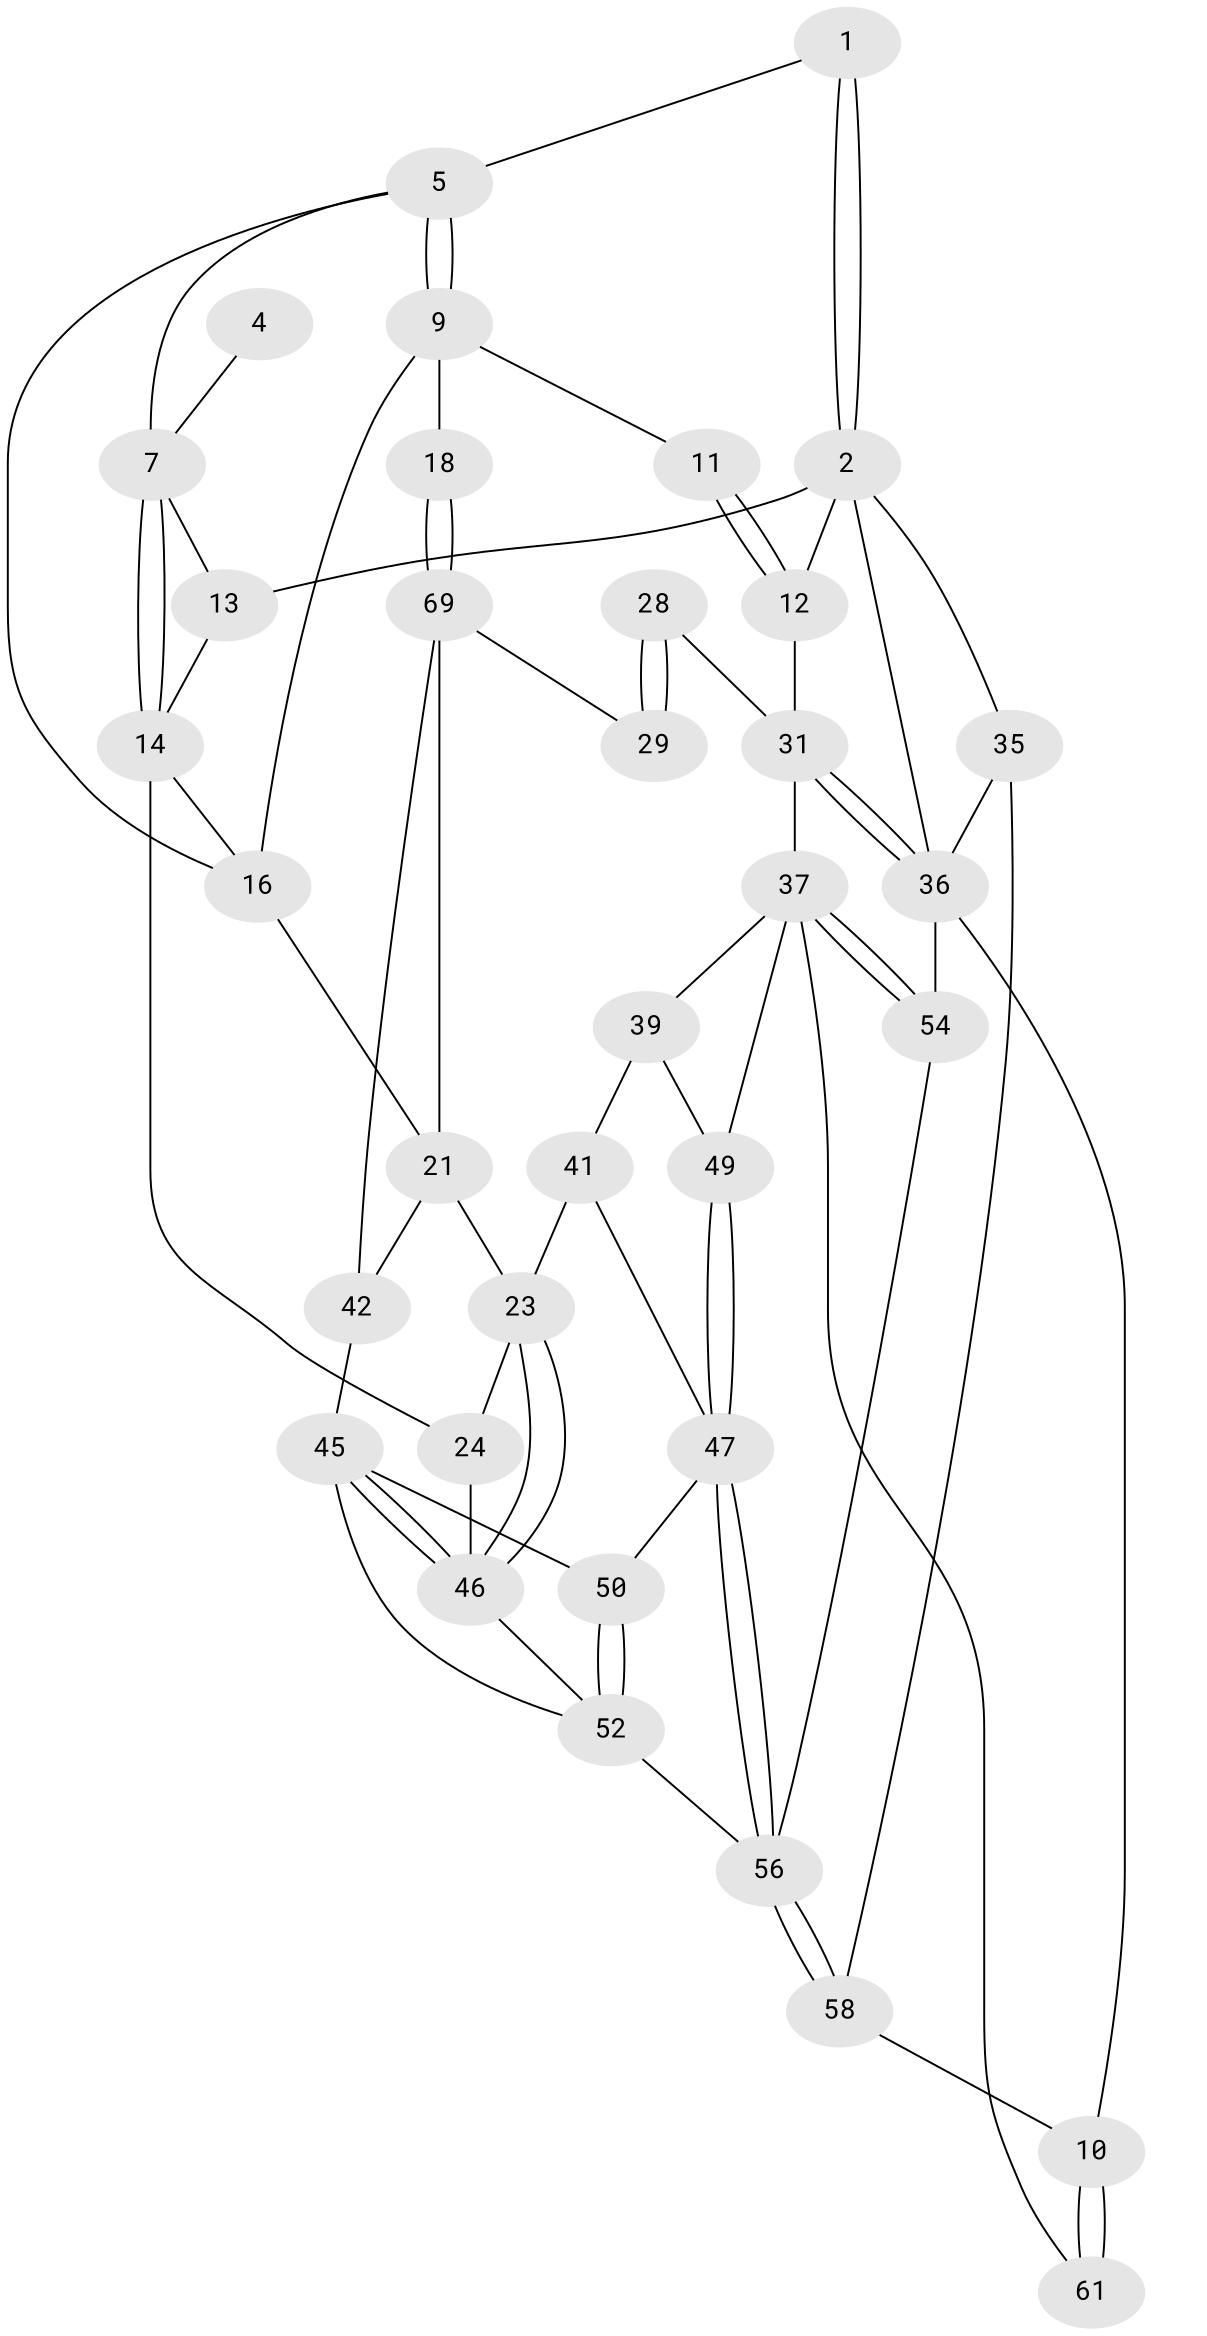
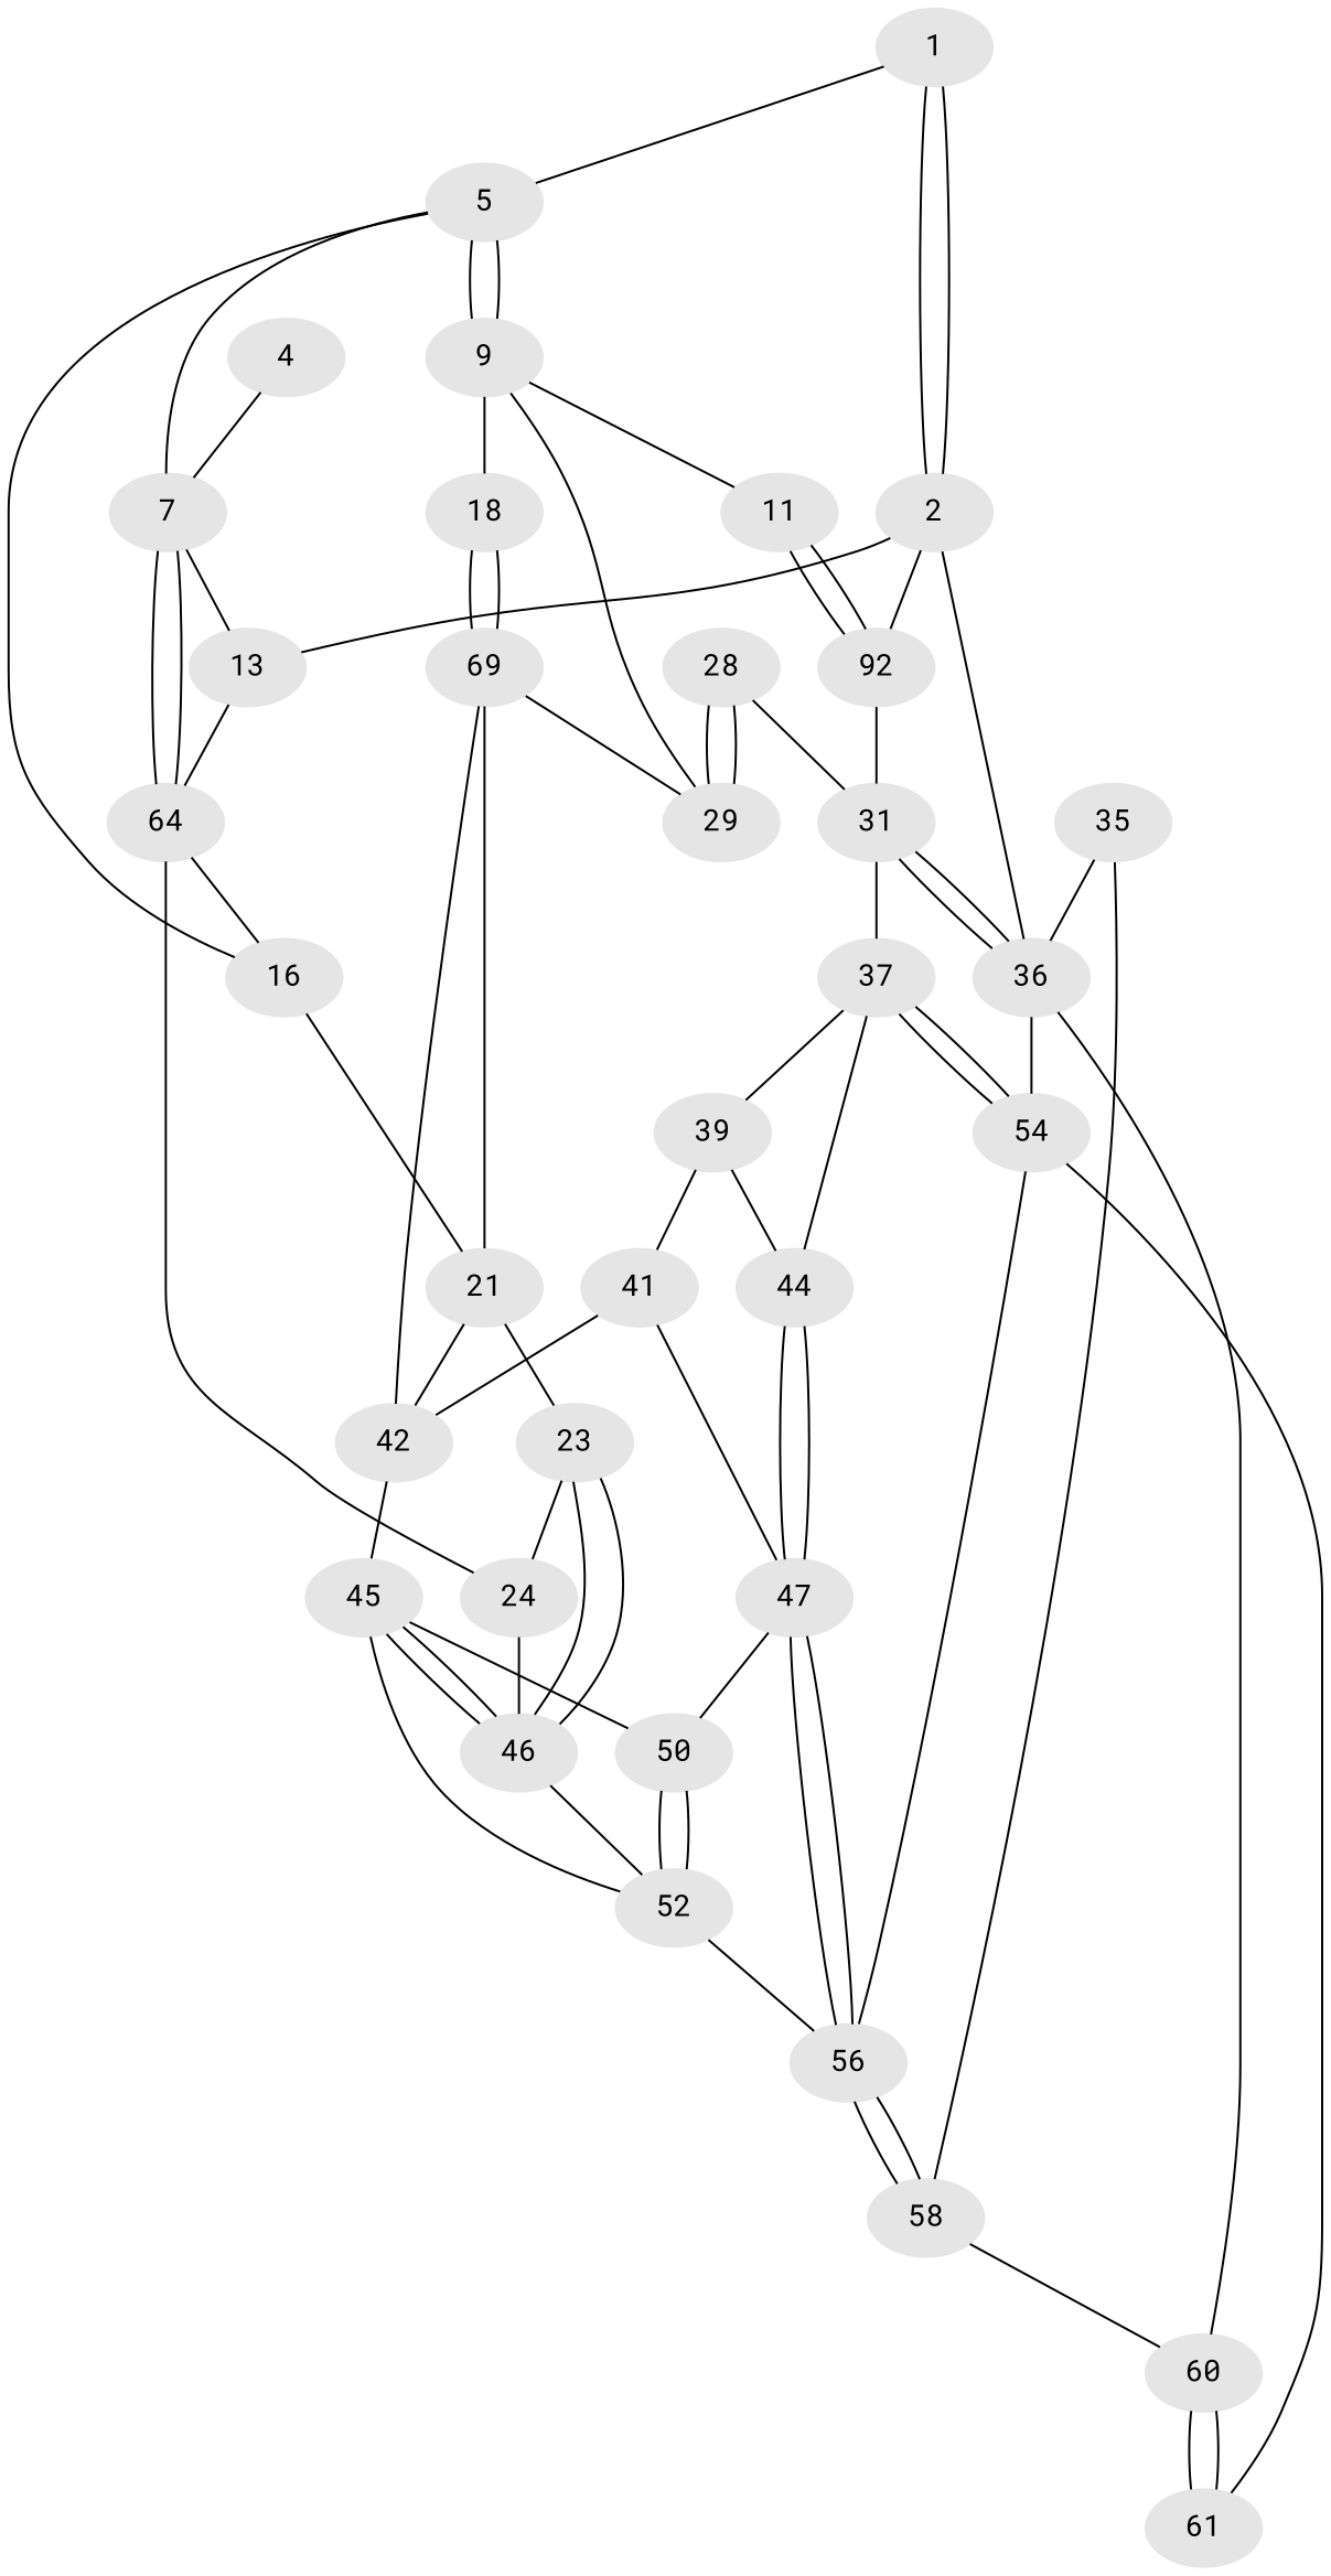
  graph {
    fontname="Roboto Mono"
    node [color=gray90 fontname="Roboto Mono" style=filled]
    edge [fontname="Roboto Mono"]
    2 [super="+3"]
    1
    5 [super="+6"]
-   12 [super="+26"]
+   12 [super="+26" label=92]
    13
    35
    36 [super="+57"]
    7 [super="+8"]
    9 [super="+10"]
    16 [super="+17"]
    4
    31 [super="+32"]
-   14 [super="+15"]
+   14 [super="+15" label=64]
    58 [super="+59"]
    54 [super="+55"]
-   60 [super="+62" label=10]
+   60 [super="+62"]
    11
    18 [super="+25"]
    21 [super="+22"]
    24 [super="+34"]
    n21 [label=69 super="+20"]
    37 [super="+38"]
    46 [super="+49"]
    42 [super="+43"]
    23
    29 [super="+30"]
    45 [super="+51"]
    52 [super="+53"]
    28 [super="+33"]
    39 [super="+40"]
-   44 [label=49]
+   44
    41
    56
    61
    47 [super="+48"]
    50
    2 -- 12
    2 -- 13
-   2 -- 35
    2 -- 36
    1 -- 2
    1 -- 2
    1 -- 5
    5 -- 7
    5 -- 9
    5 -- 9
    5 -- 16
    12 -- 31
    13 -- 14
    35 -- 36
    35 -- 58
    36 -- 54
    36 -- 60
    7 -- 13
    7 -- 14
    7 -- 14
-   9 -- 16
+   9 -- 29
    9 -- 11
    9 -- 18
    16 -- 21
    4 -- 7
    31 -- 36
    31 -- 36
    31 -- 37
    14 -- 16
    14 -- 24
    58 -- 60
    54 -- 56
-   37 -- 61
+   54 -- 61
    60 -- 61 [weight=2]
    60 -- 61
    11 -- 12
    11 -- 12
    18 -- n21
    18 -- n21
    21 -- 42
    21 -- 23
    24 -- 46
    n21 -- 21
    n21 -- 42
    n21 -- 29
    37 -- 54
    37 -- 54
    37 -- 39
    37 -- 44
    46 -- 52
    42 -- 45
    23 -- 24
    23 -- 46
    23 -- 46
    45 -- 46
    45 -- 46
    45 -- 52
    45 -- 50
    52 -- 56
    28 -- 31
    28 -- 29 [weight=2]
    28 -- 29
    39 -- 44
    39 -- 41
    44 -- 47
    44 -- 47
-   41 -- 23
+   41 -- 42
    41 -- 47
    56 -- 58
    56 -- 58
    47 -- 56
    47 -- 56
    47 -- 50
    50 -- 52
    50 -- 52
  }
